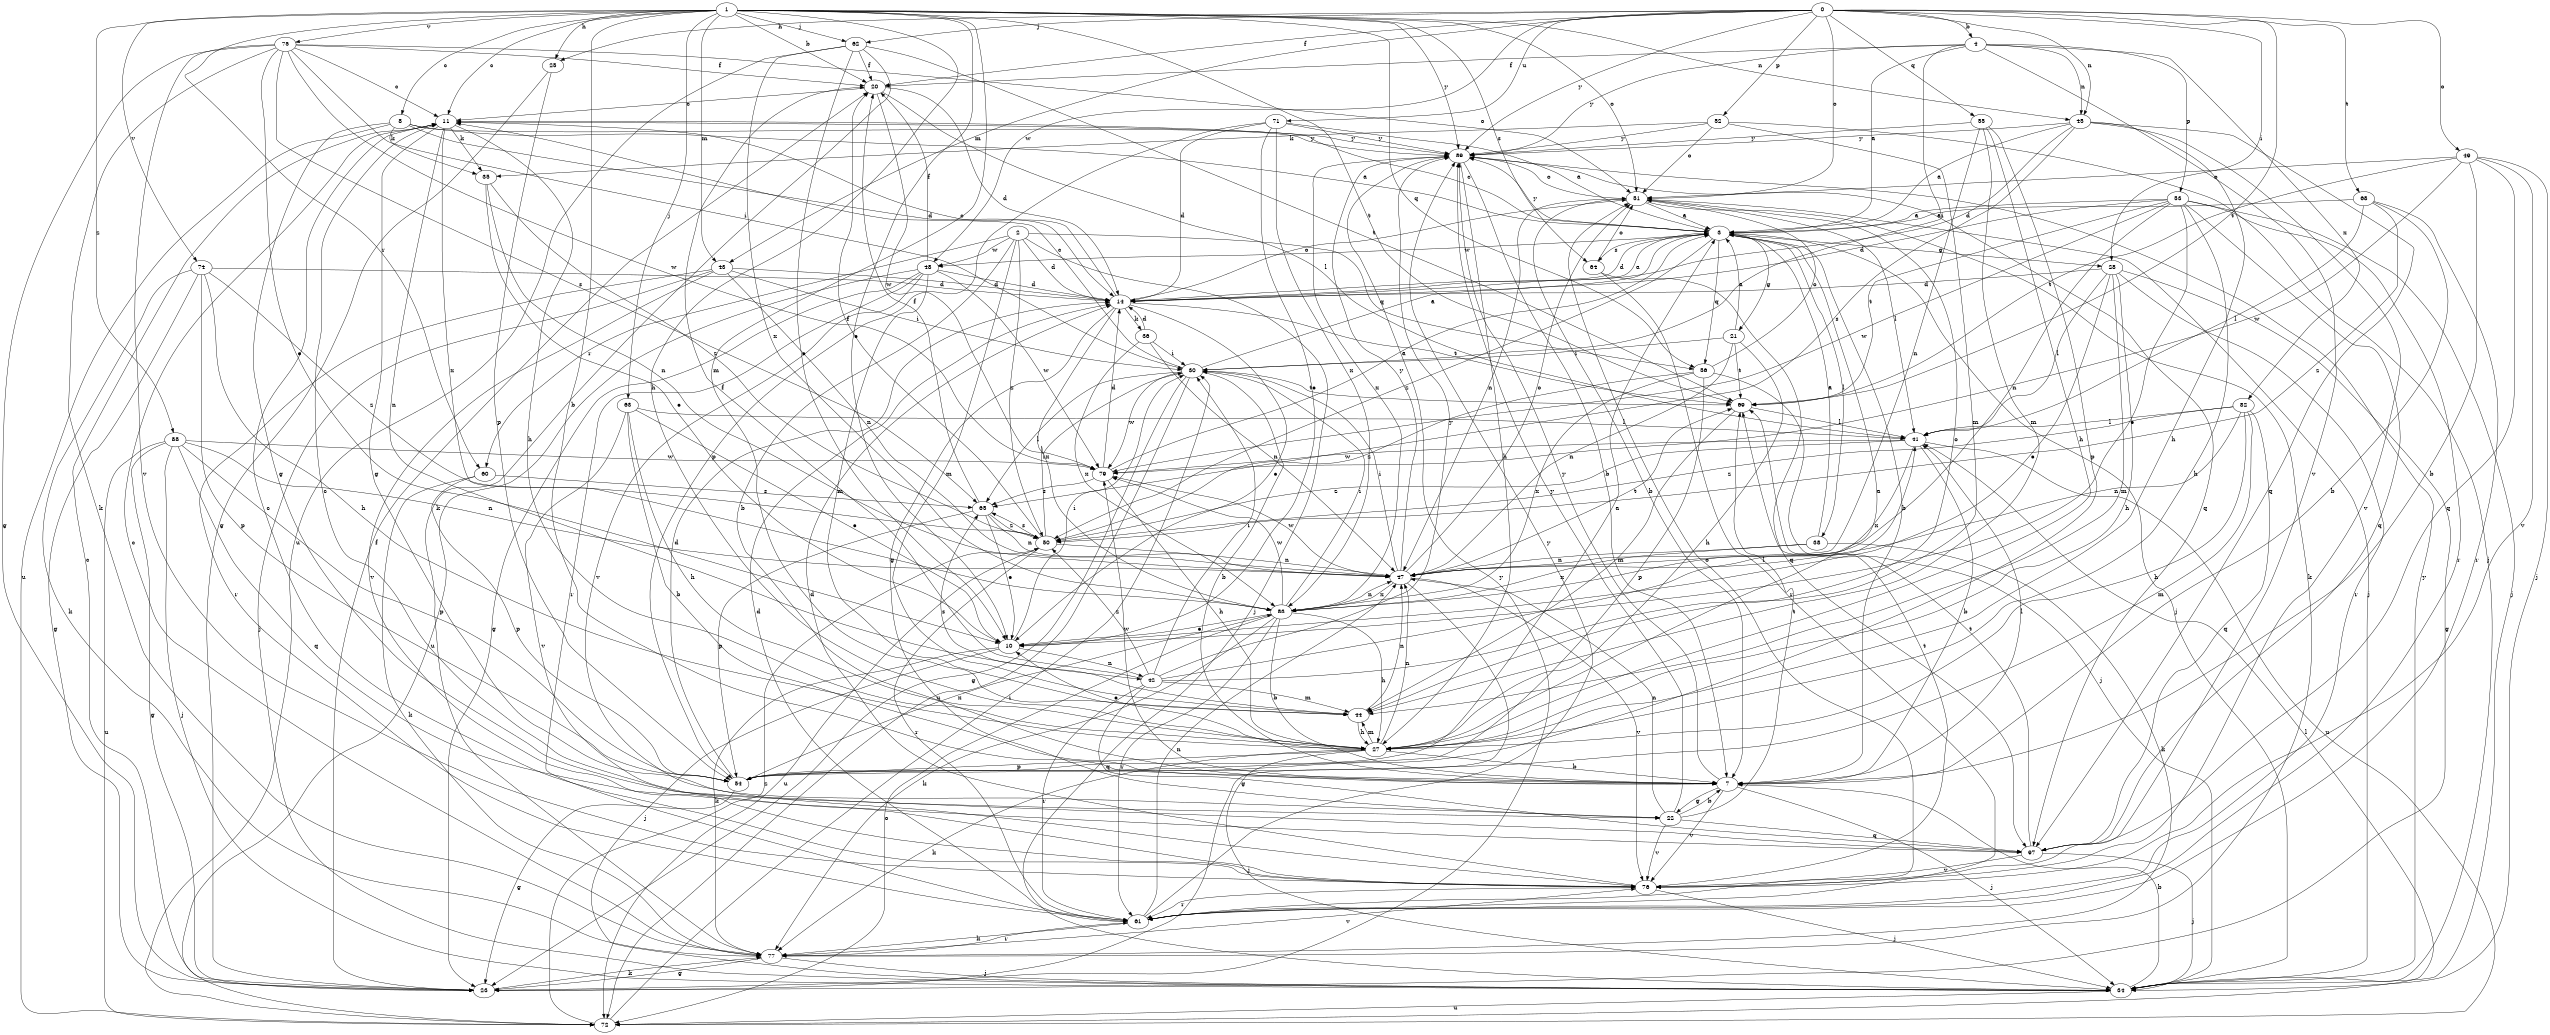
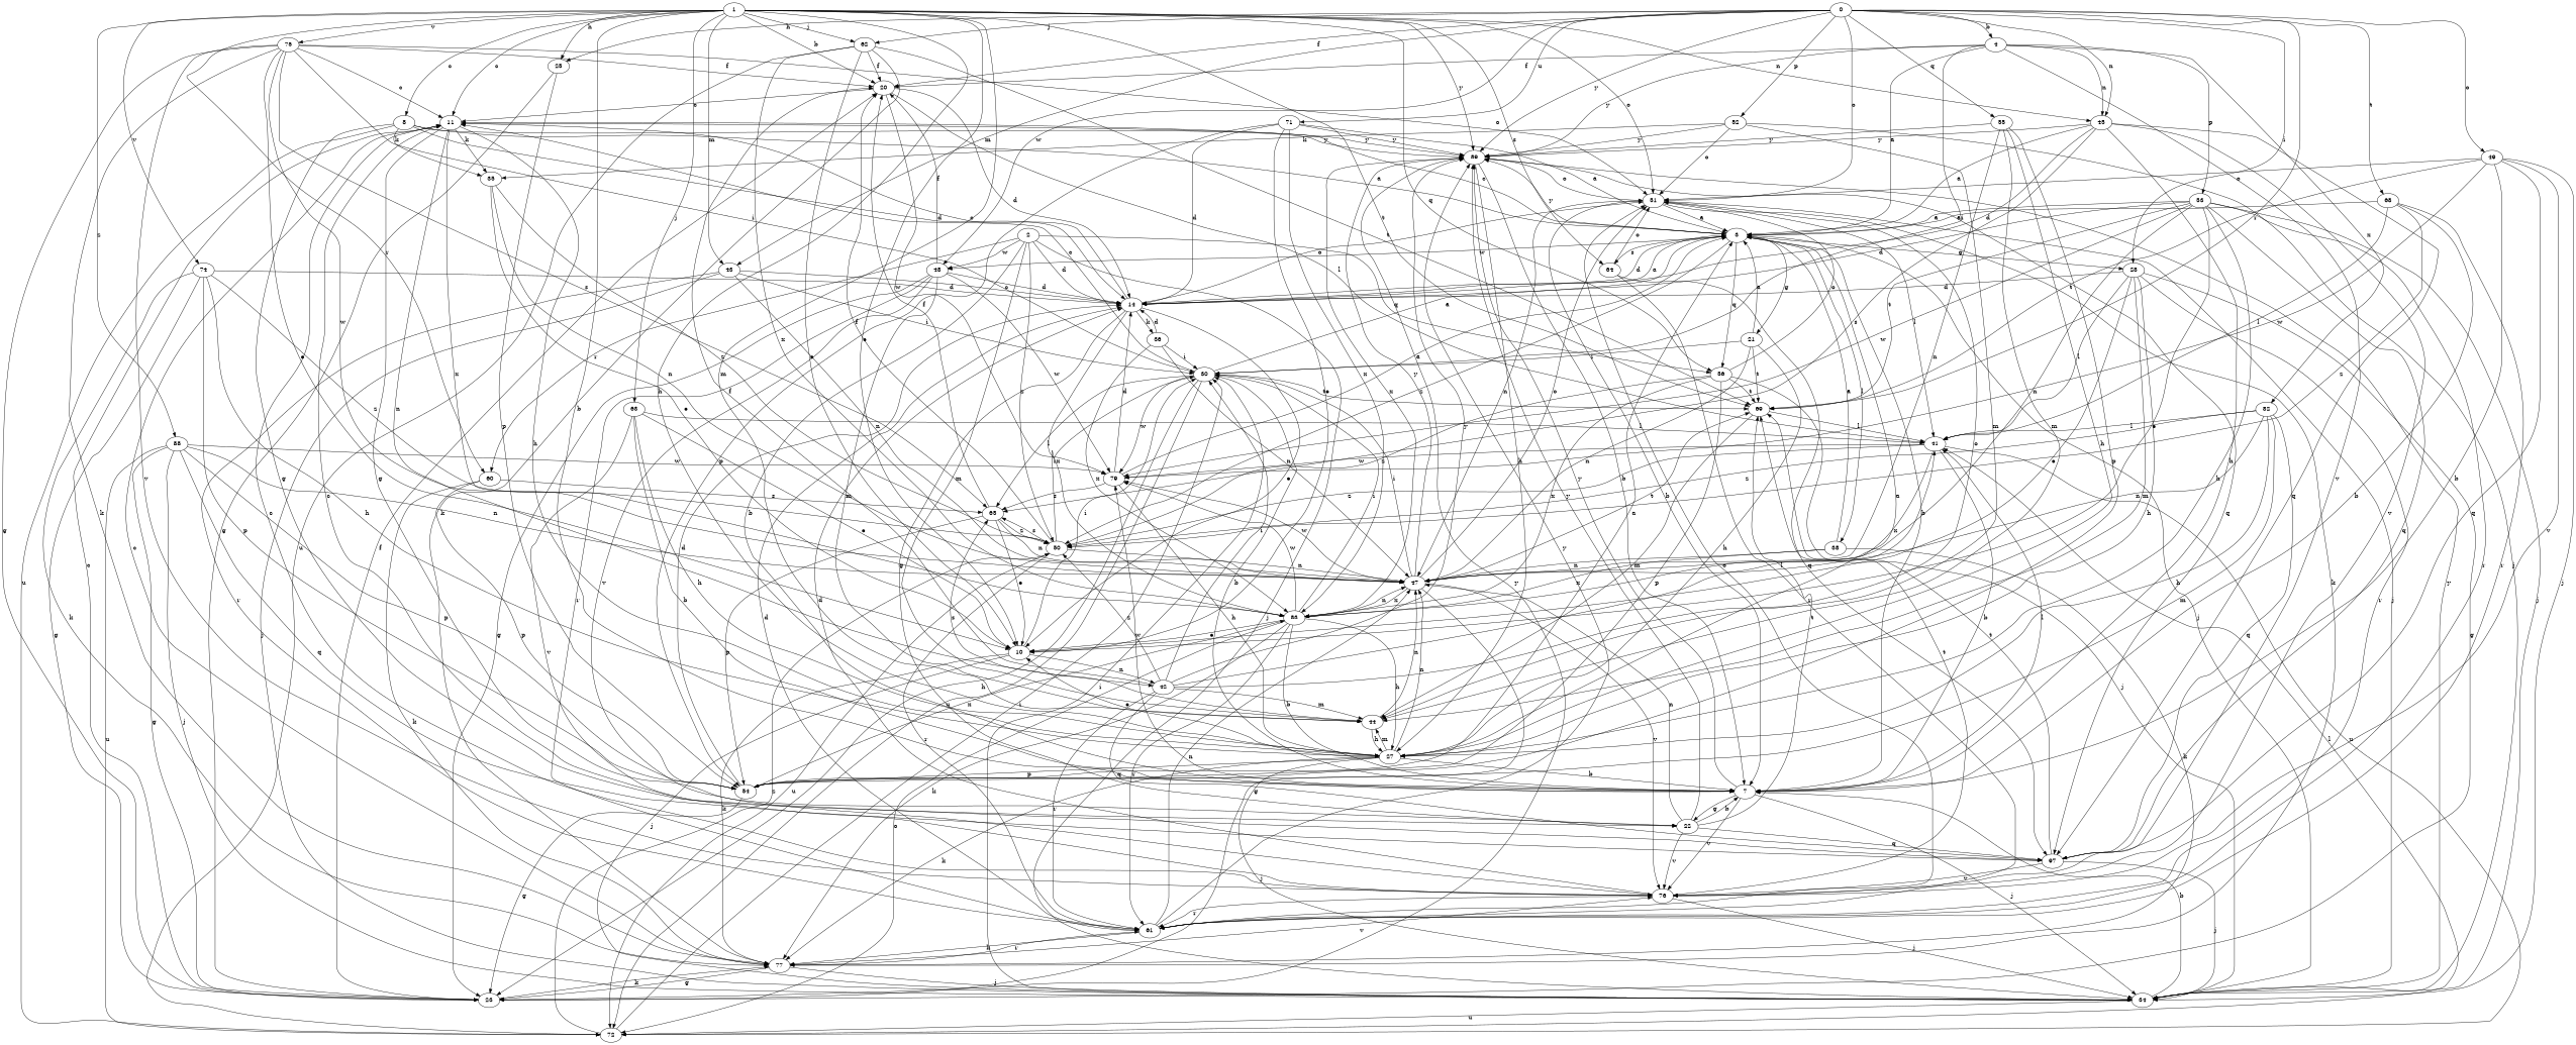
  strict digraph {
    0
    4
    20
    25
    28
    n6 [label=62]
    43
    45
    49
    51
    52
    55
    68
    69
    71
    n16 [label=48]
    n17 [label=89]
    3
    30
    53
    76
    82
    11
    14
    41
    79
    23
    54
    n29 [label=10]
    27
    44
    61
    72
    83
    n35 [label=77]
    34
    47
    n38 [label=97]
    65
    7
    35
    n42 [label=50]
    1
    8
    n45 [label=63]
    56
    60
    64
    74
    75
    88
    22
    n53 [label=42]
    2
    36
    21
    38
    0 -> 4 [label=b]
    0 -> 20 [label=f]
    0 -> 25 [label=h]
    0 -> 28 [label=i]
    0 -> n6 [label=j]
    0 -> 43 [label=m]
    0 -> 45 [label=n]
    0 -> 49 [label=o]
    0 -> 51 [label=o]
    0 -> 52 [label=p]
    0 -> 55 [label=q]
    0 -> 68 [label=t]
-   0 -> 69 [label=t]
+   0 -> 69 [label=r]
    0 -> 71 [label=u]
    0 -> n16 [label=w]
    0 -> n17 [label=y]
    4 -> 20 [label=f]
    4 -> 45 [label=n]
    4 -> n17 [label=y]
    4 -> 3 [label=a]
    4 -> 30 [label=i]
    4 -> 53 [label=p]
    4 -> 76 [label=v]
    4 -> 82 [label=x]
    20 -> 11 [label=c]
    20 -> 14 [label=d]
    20 -> 41 [label=l]
    20 -> 79 [label=w]
    25 -> 23 [label=g]
    25 -> 54 [label=p]
    28 -> 14 [label=d]
    28 -> 41 [label=l]
    28 -> 23 [label=g]
    28 -> n29 [label=e]
    28 -> 27 [label=h]
    28 -> 44 [label=m]
    28 -> 61 [label=r]
    n6 -> 20 [label=f]
    n6 -> 69 [label=t]
    n6 -> n29 [label=e]
    n6 -> 72 [label=u]
    n6 -> 83 [label=x]
    n6 -> n35 [label=k]
    43 -> 30 [label=i]
-   43 -> 76 [label=v]
-   43 -> 14 [label=d]
+   43 -> 14 [label=c]
    43 -> 61 [label=r]
    43 -> 34 [label=j]
    43 -> 47 [label=n]
    45 -> n17 [label=y]
    45 -> 3 [label=a]
    45 -> 76 [label=v]
    45 -> 14 [label=d]
-   45 -> 27 [label=h]
+   45 -> 7 [label=h]
    45 -> n38 [label=q]
    45 -> 65 [label=s]
    49 -> 51 [label=o]
    49 -> 69 [label=t]
    49 -> 76 [label=v]
    49 -> 79 [label=w]
    49 -> 34 [label=j]
    49 -> n38 [label=q]
    49 -> 7 [label=b]
    51 -> 3 [label=a]
    51 -> 41 [label=l]
    51 -> n35 [label=k]
    51 -> 34 [label=j]
    51 -> 47 [label=n]
    51 -> 7 [label=b]
    52 -> 51 [label=o]
    52 -> n17 [label=y]
    52 -> 44 [label=m]
    52 -> 34 [label=j]
    52 -> 35 [label=k]
    55 -> n17 [label=y]
    55 -> 54 [label=p]
    55 -> 27 [label=h]
    55 -> 44 [label=m]
    55 -> 47 [label=n]
    68 -> 3 [label=a]
    68 -> 41 [label=l]
    68 -> 61 [label=r]
    68 -> 7 [label=b]
    68 -> n42 [label=z]
    69 -> 41 [label=l]
    69 -> 44 [label=m]
    71 -> n17 [label=y]
    71 -> 3 [label=a]
    71 -> 14 [label=d]
    71 -> 54 [label=p]
    71 -> n29 [label=e]
    71 -> 83 [label=x]
    n16 -> 20 [label=f]
    n16 -> 76 [label=v]
    n16 -> 14 [label=d]
    n16 -> 79 [label=w]
    n16 -> 23 [label=g]
    n16 -> 44 [label=m]
    n16 -> 61 [label=r]
-   n16 -> 72 [label=u]
    n17 -> 51 [label=o]
    n17 -> 27 [label=h]
    n17 -> 83 [label=x]
    n17 -> n38 [label=q]
    n17 -> 7 [label=b]
    3 -> 28 [label=g]
    3 -> n16 [label=w]
    3 -> n17 [label=y]
    3 -> 11 [label=c]
    3 -> 14 [label=d]
    3 -> 34 [label=j]
    3 -> 7 [label=b]
    3 -> n42 [label=z]
    3 -> 56 [label=q]
    3 -> 64 [label=s]
    3 -> 21 [label=g]
    3 -> 38 [label=l]
    30 -> 69 [label=t]
    30 -> 3 [label=a]
    30 -> 11 [label=c]
    30 -> 79 [label=w]
-   30 -> 23 [label=g]
+   30 -> 23 [label=h]
    30 -> 72 [label=u]
    30 -> 65 [label=l]
    30 -> 7 [label=b]
    53 -> 69 [label=t]
    53 -> 3 [label=a]
    53 -> 14 [label=d]
    53 -> 79 [label=w]
    53 -> n29 [label=e]
    53 -> 27 [label=h]
    53 -> 61 [label=r]
    53 -> 34 [label=j]
    53 -> 47 [label=n]
    53 -> n38 [label=q]
    76 -> 69 [label=t]
    76 -> 11 [label=c]
    76 -> 14 [label=d]
    76 -> 61 [label=r]
    76 -> 34 [label=j]
    82 -> 41 [label=l]
    82 -> 54 [label=m]
    82 -> 27 [label=h]
    82 -> 47 [label=n]
    82 -> n38 [label=q]
    82 -> n42 [label=z]
    11 -> n17 [label=y]
    11 -> 27 [label=h]
    11 -> 83 [label=x]
    11 -> 35 [label=k]
    11 -> 22 [label=g]
    11 -> n53 [label=n]
    14 -> 51 [label=o]
    14 -> 3 [label=a]
    14 -> 11 [label=c]
    14 -> n29 [label=e]
    14 -> 83 [label=x]
    14 -> 22 [label=g]
    14 -> 36 [label=k]
    41 -> 79 [label=w]
    41 -> 72 [label=u]
    41 -> 83 [label=x]
    41 -> 7 [label=b]
    41 -> n42 [label=z]
    79 -> 3 [label=a]
    79 -> 14 [label=d]
    79 -> 27 [label=h]
    79 -> 65 [label=s]
    23 -> 20 [label=f]
    23 -> n17 [label=y]
    23 -> 11 [label=c]
    23 -> n35 [label=k]
    54 -> 3 [label=a]
    54 -> 14 [label=d]
    54 -> 23 [label=g]
    54 -> 83 [label=x]
    n29 -> 30 [label=i]
    n29 -> n35 [label=k]
    n29 -> 34 [label=j]
    n29 -> n53 [label=n]
    27 -> 3 [label=a]
    27 -> 54 [label=p]
    27 -> n29 [label=e]
    27 -> 44 [label=m]
    27 -> n35 [label=k]
    27 -> 34 [label=j]
    27 -> 47 [label=n]
    27 -> 7 [label=b]
    44 -> 27 [label=h]
    44 -> 47 [label=n]
    44 -> 65 [label=s]
    61 -> 51 [label=o]
    61 -> n17 [label=y]
    61 -> 14 [label=d]
    61 -> n35 [label=k]
    61 -> 47 [label=n]
    72 -> 30 [label=i]
    72 -> 41 [label=l]
    72 -> n42 [label=z]
    83 -> 30 [label=i]
    83 -> 79 [label=w]
    83 -> n29 [label=e]
    83 -> 27 [label=h]
    83 -> 61 [label=r]
    83 -> 72 [label=o]
    83 -> n35 [label=k]
    83 -> 47 [label=n]
    83 -> 7 [label=b]
    n35 -> 76 [label=v]
    n35 -> 11 [label=c]
    n35 -> 23 [label=g]
    n35 -> 61 [label=r]
    n35 -> 34 [label=j]
    34 -> n17 [label=y]
+   34 -> 30 [label=i]
    34 -> 72 [label=u]
    34 -> 7 [label=b]
    47 -> 51 [label=o]
    47 -> 69 [label=t]
    47 -> n17 [label=y]
    47 -> 30 [label=i]
    47 -> 76 [label=v]
    47 -> 79 [label=w]
    47 -> 23 [label=g]
    47 -> 83 [label=x]
    n38 -> 69 [label=t]
    n38 -> 76 [label=v]
    n38 -> 11 [label=c]
    n38 -> 34 [label=j]
    65 -> 20 [label=f]
    65 -> 54 [label=p]
    65 -> n29 [label=e]
    65 -> 47 [label=n]
    65 -> n42 [label=z]
    7 -> n17 [label=y]
    7 -> 76 [label=v]
    7 -> 41 [label=l]
    7 -> 79 [label=w]
    7 -> 34 [label=j]
    7 -> 22 [label=g]
    35 -> n29 [label=e]
    35 -> 47 [label=n]
    35 -> n42 [label=z]
    n42 -> 20 [label=f]
    n42 -> 30 [label=i]
    n42 -> 61 [label=r]
    n42 -> 72 [label=u]
    n42 -> 47 [label=n]
    n42 -> 65 [label=s]
    1 -> 20 [label=b]
    1 -> 25 [label=h]
    1 -> n6 [label=j]
    1 -> 43 [label=m]
    1 -> 45 [label=n]
    1 -> 51 [label=o]
    1 -> 69 [label=t]
    1 -> n17 [label=y]
    1 -> 11 [label=c]
    1 -> n29 [label=e]
    1 -> 27 [label=h]
    1 -> 44 [label=m]
    1 -> 7 [label=b]
    1 -> 8 [label=c]
    1 -> n45 [label=j]
    1 -> 56 [label=q]
    1 -> 60 [label=r]
    1 -> 64 [label=s]
    1 -> 74 [label=v]
    1 -> 75 [label=v]
    1 -> 88 [label=z]
    8 -> n17 [label=y]
    8 -> 3 [label=a]
    8 -> 14 [label=d]
    8 -> 72 [label=u]
    8 -> 35 [label=k]
    8 -> 22 [label=g]
    n45 -> 76 [label=v]
    n45 -> 41 [label=l]
    n45 -> n29 [label=e]
    n45 -> 27 [label=h]
    n45 -> 7 [label=b]
    56 -> 51 [label=o]
-   14 -> 69 [label=t]
+   56 -> 69 [label=t]
    56 -> 54 [label=p]
    56 -> 83 [label=x]
    56 -> 34 [label=j]
    56 -> n42 [label=z]
    60 -> 54 [label=p]
    60 -> n35 [label=k]
    60 -> 65 [label=s]
    64 -> 51 [label=o]
    64 -> 61 [label=r]
    64 -> n38 [label=q]
    74 -> 14 [label=d]
    74 -> 23 [label=g]
    74 -> 54 [label=p]
    74 -> 27 [label=h]
    74 -> n35 [label=k]
    74 -> n42 [label=z]
    75 -> 20 [label=f]
    75 -> 51 [label=o]
    75 -> 30 [label=i]
    75 -> 76 [label=v]
    75 -> 11 [label=c]
-   75 -> 79 [label=w]
+   75 -> 47 [label=w]
    75 -> 23 [label=g]
    75 -> n29 [label=e]
    75 -> n35 [label=k]
    75 -> 65 [label=s]
    88 -> 79 [label=w]
    88 -> 23 [label=g]
    88 -> 54 [label=p]
    88 -> 72 [label=u]
    88 -> 34 [label=j]
    88 -> 47 [label=n]
    88 -> n38 [label=q]
    22 -> 69 [label=t]
    22 -> n17 [label=y]
    22 -> 76 [label=v]
    22 -> 47 [label=n]
    22 -> n38 [label=q]
    22 -> 7 [label=b]
    n53 -> 20 [label=f]
    n53 -> 51 [label=o]
    n53 -> n17 [label=y]
    n53 -> 30 [label=i]
    n53 -> 41 [label=l]
    n53 -> 44 [label=m]
    n53 -> 61 [label=r]
    n53 -> n38 [label=q]
    n53 -> n42 [label=z]
    2 -> n16 [label=w]
    2 -> 14 [label=d]
    2 -> 44 [label=m]
    2 -> 34 [label=j]
    2 -> 7 [label=b]
    2 -> n42 [label=z]
    2 -> 56 [label=q]
    2 -> 60 [label=r]
    36 -> 30 [label=i]
    36 -> 14 [label=d]
    36 -> 83 [label=x]
    36 -> 47 [label=n]
    21 -> 69 [label=t]
    21 -> 3 [label=a]
    21 -> 30 [label=i]
    21 -> 27 [label=h]
    21 -> 47 [label=n]
    38 -> 3 [label=a]
    38 -> 83 [label=x]
    38 -> n35 [label=k]
    38 -> 47 [label=n]
  }
